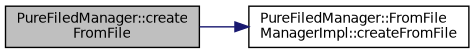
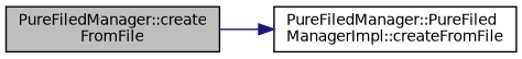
  digraph {
    rankdir=LR
    node [color=black fontname=Helvetica fontsize=10 shape=record style=filled]
    n1 [fillcolor=grey75 fontcolor=black height=0.2 label="PureFiledManager::create\lFromFile" width=0.4]
-   n2 [fillcolor=white height=0.2 label="PureFiledManager::FromFile\lManagerImpl::createFromFile" width=0.4]
+   n2 [fillcolor=white height=0.2 label="PureFiledManager::PureFiled\lManagerImpl::createFromFile" width=0.4]
    n1 -> n2 [color=midnightblue fontname=Helvetica fontsize=10 labelfontname=Helvetica labelfontsize=10 style=solid]
  }
